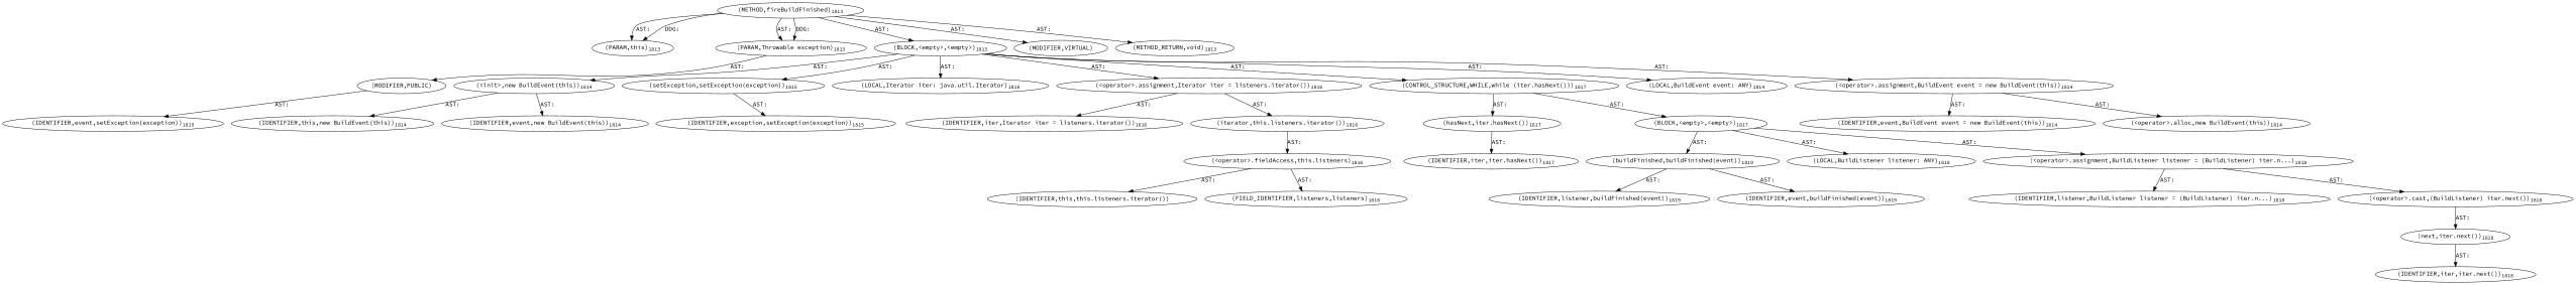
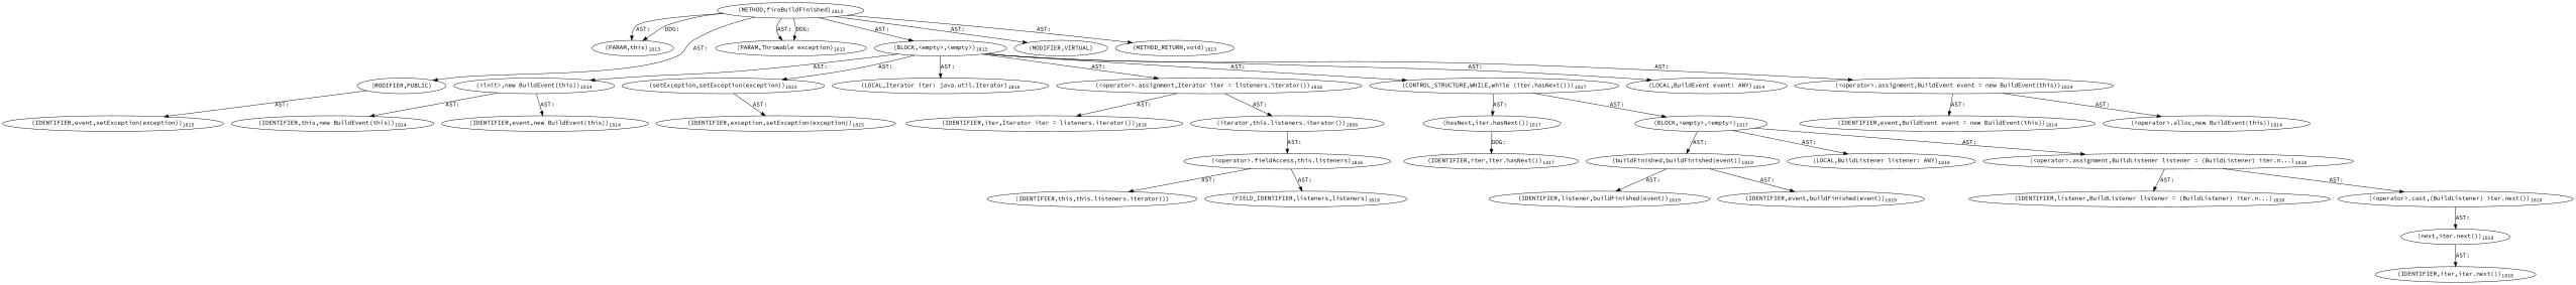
  digraph {
    fontname="Source Code Pro"
    node [fontname="Source Code Pro"]
    edge [fontname="Source Code Pro"]
    n1 [label=<(METHOD,fireBuildFinished)<SUB>1813</SUB>>]
    n2 [label=<(PARAM,this)<SUB>1813</SUB>>]
    n3 [label=<(PARAM,Throwable exception)<SUB>1813</SUB>>]
    n4 [label=<(BLOCK,&lt;empty&gt;,&lt;empty&gt;)<SUB>1813</SUB>>]
    n5 [label=<(MODIFIER,PUBLIC)>]
    n6 [label=<(MODIFIER,VIRTUAL)>]
    n7 [label=<(METHOD_RETURN,void)<SUB>1813</SUB>>]
    n8 [label=<(LOCAL,BuildEvent event: ANY)<SUB>1814</SUB>>]
    n9 [label=<(&lt;operator&gt;.assignment,BuildEvent event = new BuildEvent(this))<SUB>1814</SUB>>]
    n10 [label=<(&lt;init&gt;,new BuildEvent(this))<SUB>1814</SUB>>]
    n11 [label=<(setException,setException(exception))<SUB>1815</SUB>>]
    n12 [label=<(LOCAL,Iterator iter: java.util.Iterator)<SUB>1816</SUB>>]
    n13 [label=<(&lt;operator&gt;.assignment,Iterator iter = listeners.iterator())<SUB>1816</SUB>>]
    n14 [label=<(CONTROL_STRUCTURE,WHILE,while (iter.hasNext()))<SUB>1817</SUB>>]
    n15 [label=<(IDENTIFIER,event,setException(exception))<SUB>1815</SUB>>]
    n16 [label=<(IDENTIFIER,event,BuildEvent event = new BuildEvent(this))<SUB>1814</SUB>>]
    n17 [label=<(&lt;operator&gt;.alloc,new BuildEvent(this))<SUB>1814</SUB>>]
    n18 [label=<(IDENTIFIER,event,new BuildEvent(this))<SUB>1814</SUB>>]
    n19 [label=<(IDENTIFIER,this,new BuildEvent(this))<SUB>1814</SUB>>]
    n20 [label=<(IDENTIFIER,exception,setException(exception))<SUB>1815</SUB>>]
    n21 [label=<(IDENTIFIER,iter,Iterator iter = listeners.iterator())<SUB>1816</SUB>>]
-   n22 [label=<(iterator,this.listeners.iterator())<SUB>1816</SUB>>]
+   n22 [label=<(iterator,this.listeners.iterator())<SUB>1856</SUB>>]
    n23 [label=<(hasNext,iter.hasNext())<SUB>1817</SUB>>]
    n24 [label=<(BLOCK,&lt;empty&gt;,&lt;empty&gt;)<SUB>1817</SUB>>]
    n25 [label=<(&lt;operator&gt;.fieldAccess,this.listeners)<SUB>1816</SUB>>]
    n26 [label=<(IDENTIFIER,this,this.listeners.iterator())>]
    n27 [label=<(FIELD_IDENTIFIER,listeners,listeners)<SUB>1816</SUB>>]
    n28 [label=<(IDENTIFIER,iter,iter.hasNext())<SUB>1817</SUB>>]
    n29 [label=<(LOCAL,BuildListener listener: ANY)<SUB>1818</SUB>>]
    n30 [label=<(&lt;operator&gt;.assignment,BuildListener listener = (BuildListener) iter.n...)<SUB>1818</SUB>>]
    n31 [label=<(buildFinished,buildFinished(event))<SUB>1819</SUB>>]
    n32 [label=<(IDENTIFIER,listener,BuildListener listener = (BuildListener) iter.n...)<SUB>1818</SUB>>]
    n33 [label=<(&lt;operator&gt;.cast,(BuildListener) iter.next())<SUB>1818</SUB>>]
    n34 [label=<(IDENTIFIER,listener,buildFinished(event))<SUB>1819</SUB>>]
    n35 [label=<(IDENTIFIER,event,buildFinished(event))<SUB>1819</SUB>>]
    n36 [label=<(next,iter.next())<SUB>1818</SUB>>]
    n37 [label=<(IDENTIFIER,iter,iter.next())<SUB>1818</SUB>>]
    n1 -> n2 [label="AST: "]
    n1 -> n2 [label="DDG: "]
    n1 -> n3 [label="AST: "]
    n1 -> n3 [label="DDG: "]
    n1 -> n4 [label="AST: "]
-   n3 -> n5 [label="AST: "]
+   n1 -> n5 [label="AST: "]
    n1 -> n6 [label="AST: "]
    n1 -> n7 [label="AST: "]
    n4 -> n8 [label="AST: "]
    n4 -> n9 [label="AST: "]
    n4 -> n10 [label="AST: "]
    n4 -> n11 [label="AST: "]
    n4 -> n12 [label="AST: "]
    n4 -> n13 [label="AST: "]
    n4 -> n14 [label="AST: "]
    n5 -> n15 [label="AST: "]
    n9 -> n16 [label="AST: "]
    n9 -> n17 [label="AST: "]
    n10 -> n18 [label="AST: "]
    n10 -> n19 [label="AST: "]
    n11 -> n20 [label="AST: "]
    n13 -> n21 [label="AST: "]
    n13 -> n22 [label="AST: "]
    n14 -> n23 [label="AST: "]
    n14 -> n24 [label="AST: "]
    n22 -> n25 [label="AST: "]
-   n23 -> n28 [label="AST: "]
+   n23 -> n28 [label="DDG: "]
    n24 -> n29 [label="AST: "]
    n24 -> n30 [label="AST: "]
    n24 -> n31 [label="AST: "]
    n25 -> n26 [label="AST: "]
    n25 -> n27 [label="AST: "]
    n30 -> n32 [label="AST: "]
    n30 -> n33 [label="AST: "]
    n31 -> n34 [label="AST: "]
    n31 -> n35 [label="AST: "]
    n33 -> n36 [label="AST: "]
    n36 -> n37 [label="AST: "]
  }
